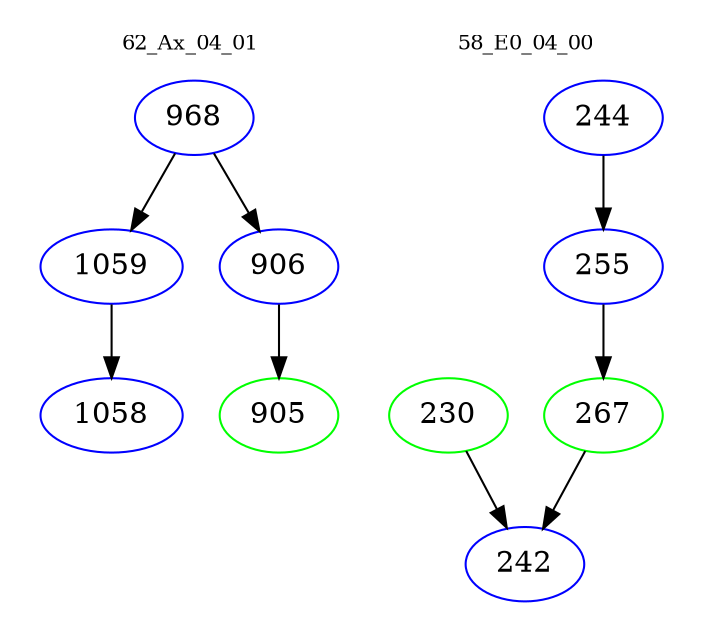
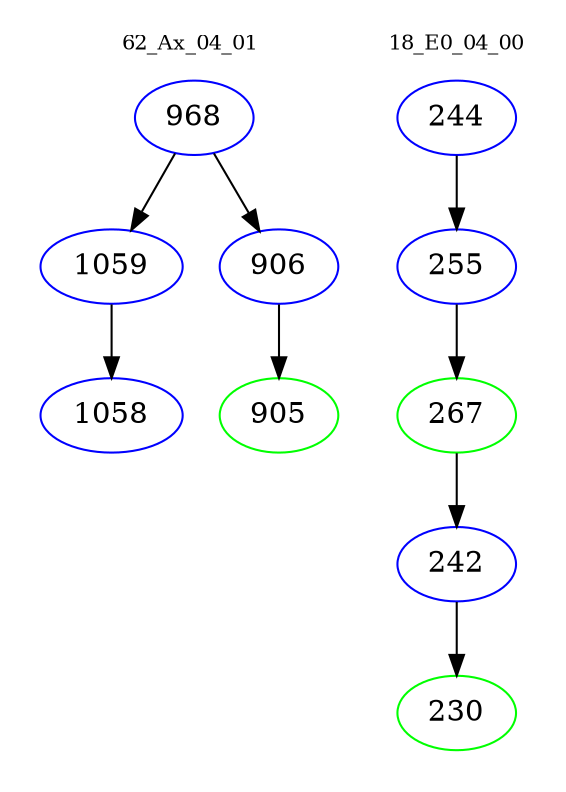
  digraph {
    node [color=blue]
    edge [color=black]
    n1 [label=968]
    n2 [label=1059]
    n3 [label=906]
    n4 [label=1058]
    n5 [color=green label=905]
    n6 [label=244]
    n7 [label=242]
    n8 [label=255]
    n9 [color=green label=230]
    n10 [color=green label=267]
    subgraph cluster_1 {
      color=white
      fontsize=10
      label="62_Ax_04_01"
      n1
      n2
      n3
      n4
      n5
    }
    subgraph cluster_2 {
      color=white
      fontsize=10
-     label="58_E0_04_00"
+     label="18_E0_04_00"
      n6
      n7
      n8
      n9
      n10
    }
    n1 -> n2
    n1 -> n3
    n2 -> n4
    n3 -> n5
    n6 -> n8
-   n9 -> n7
+   n7 -> n9
    n8 -> n10
    n10 -> n7
  }
